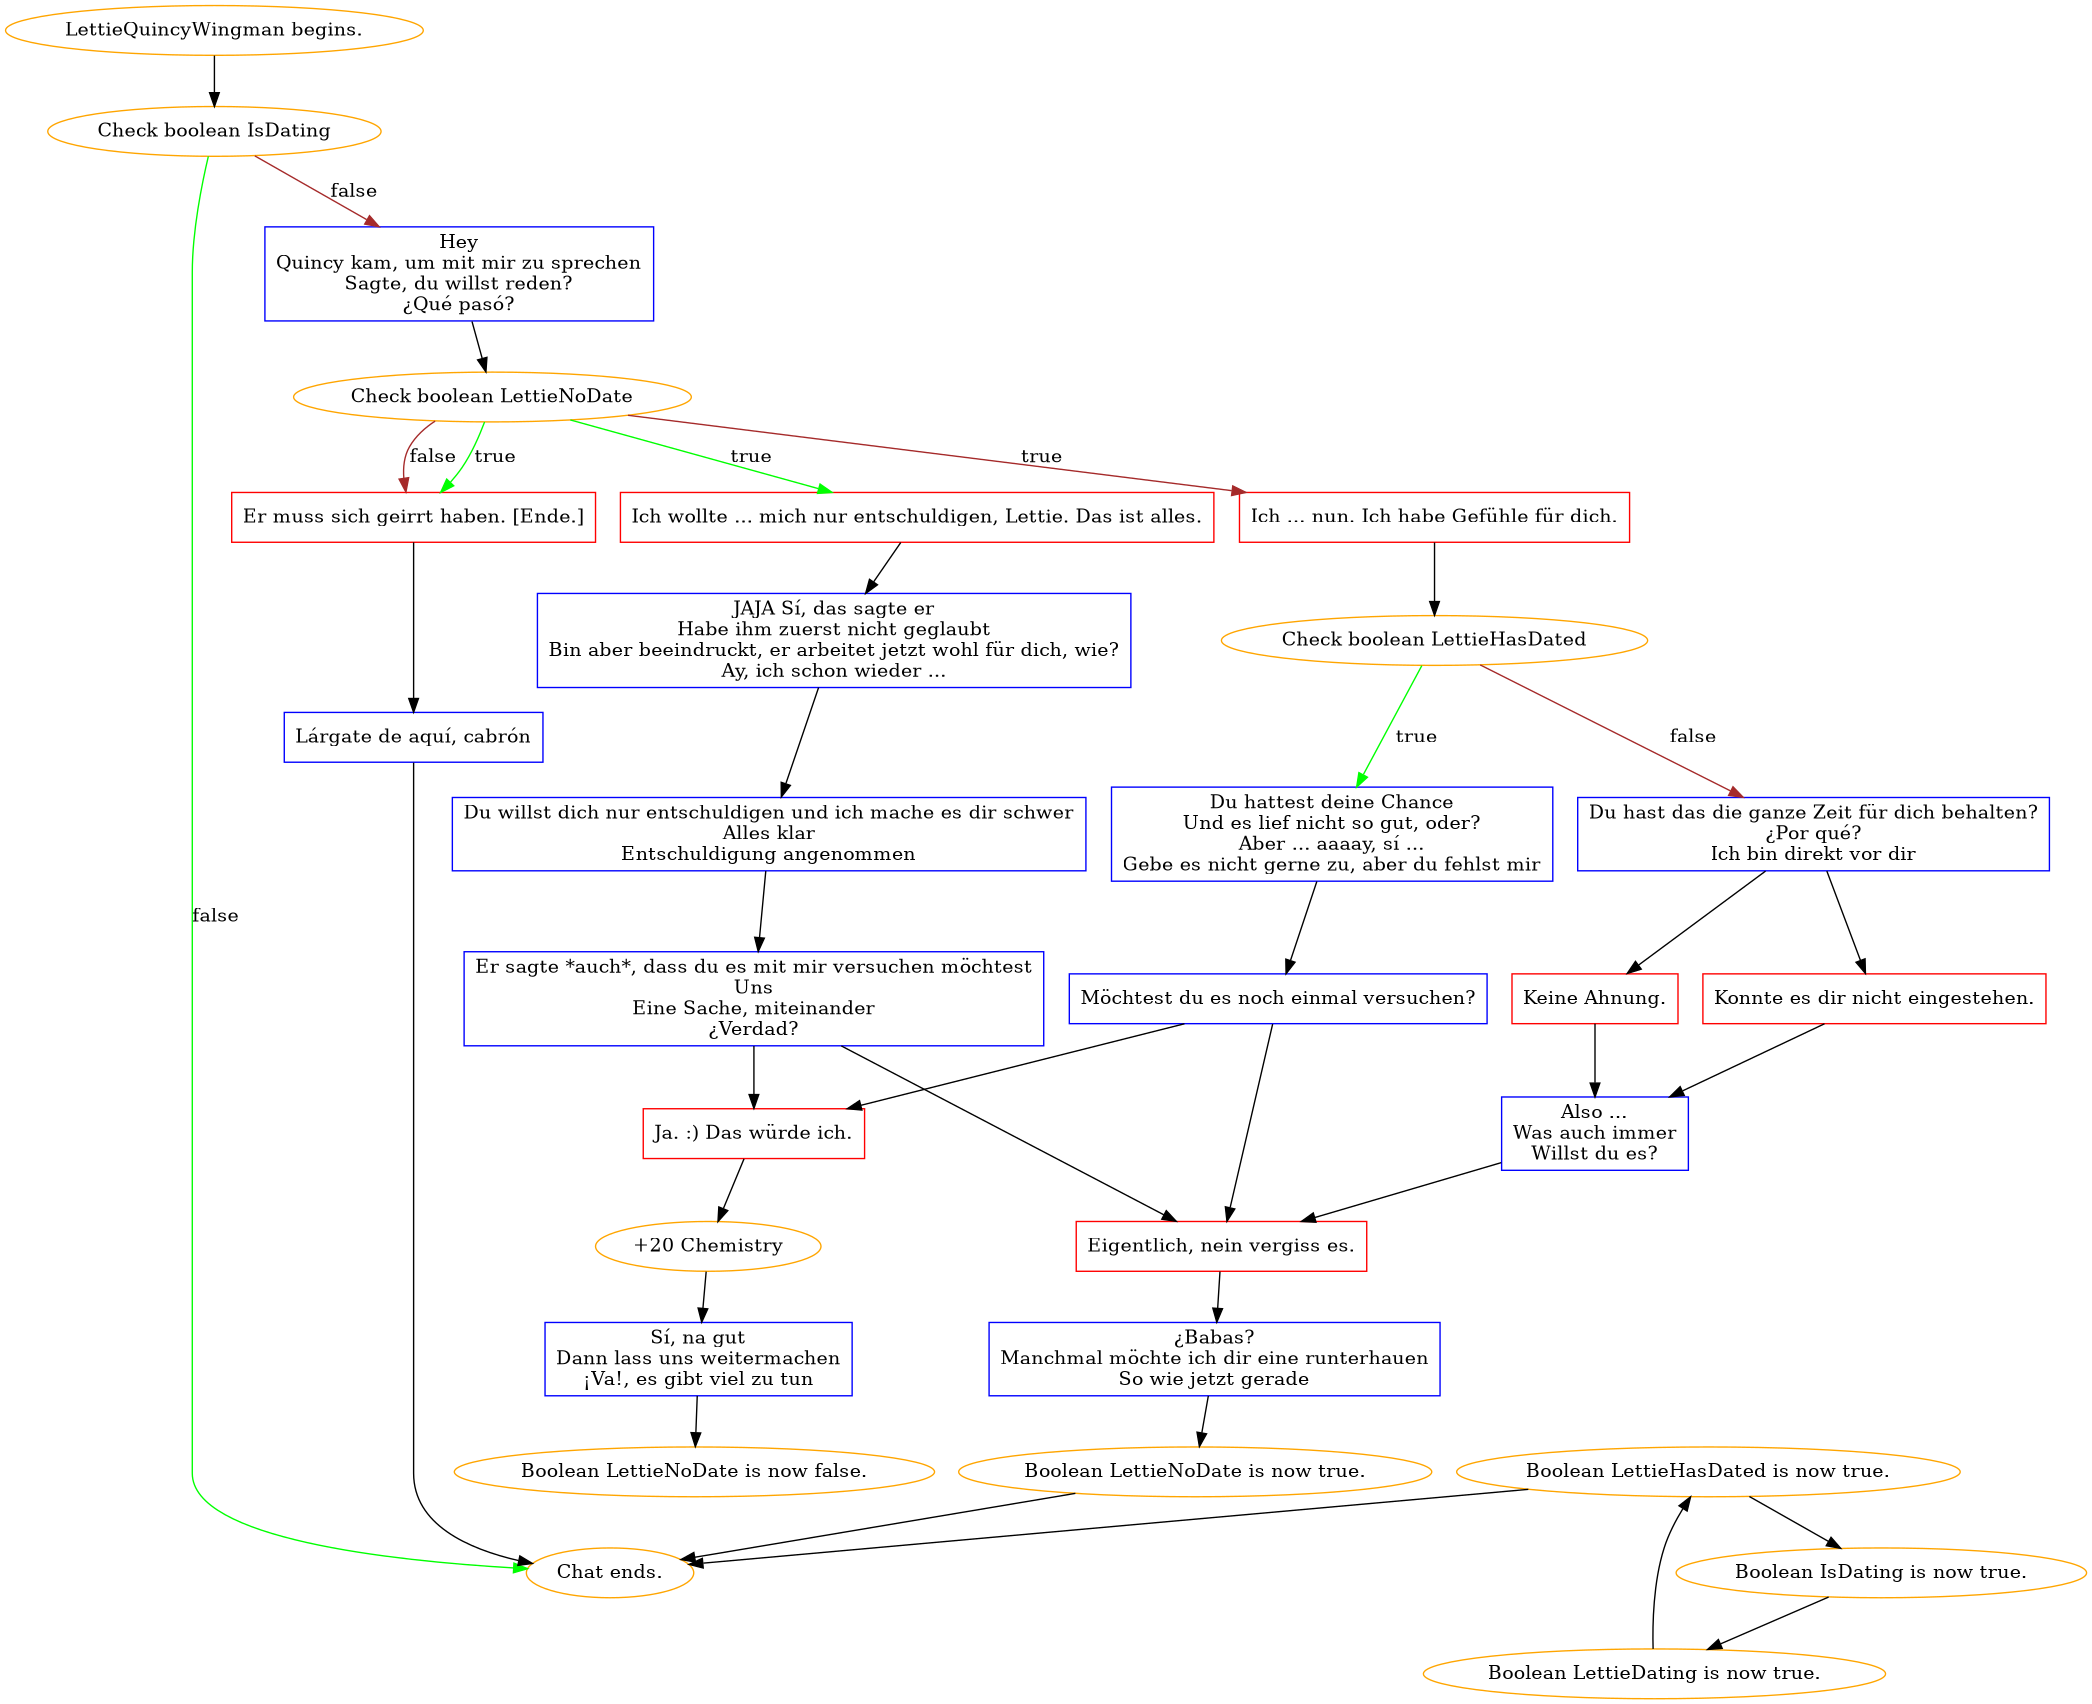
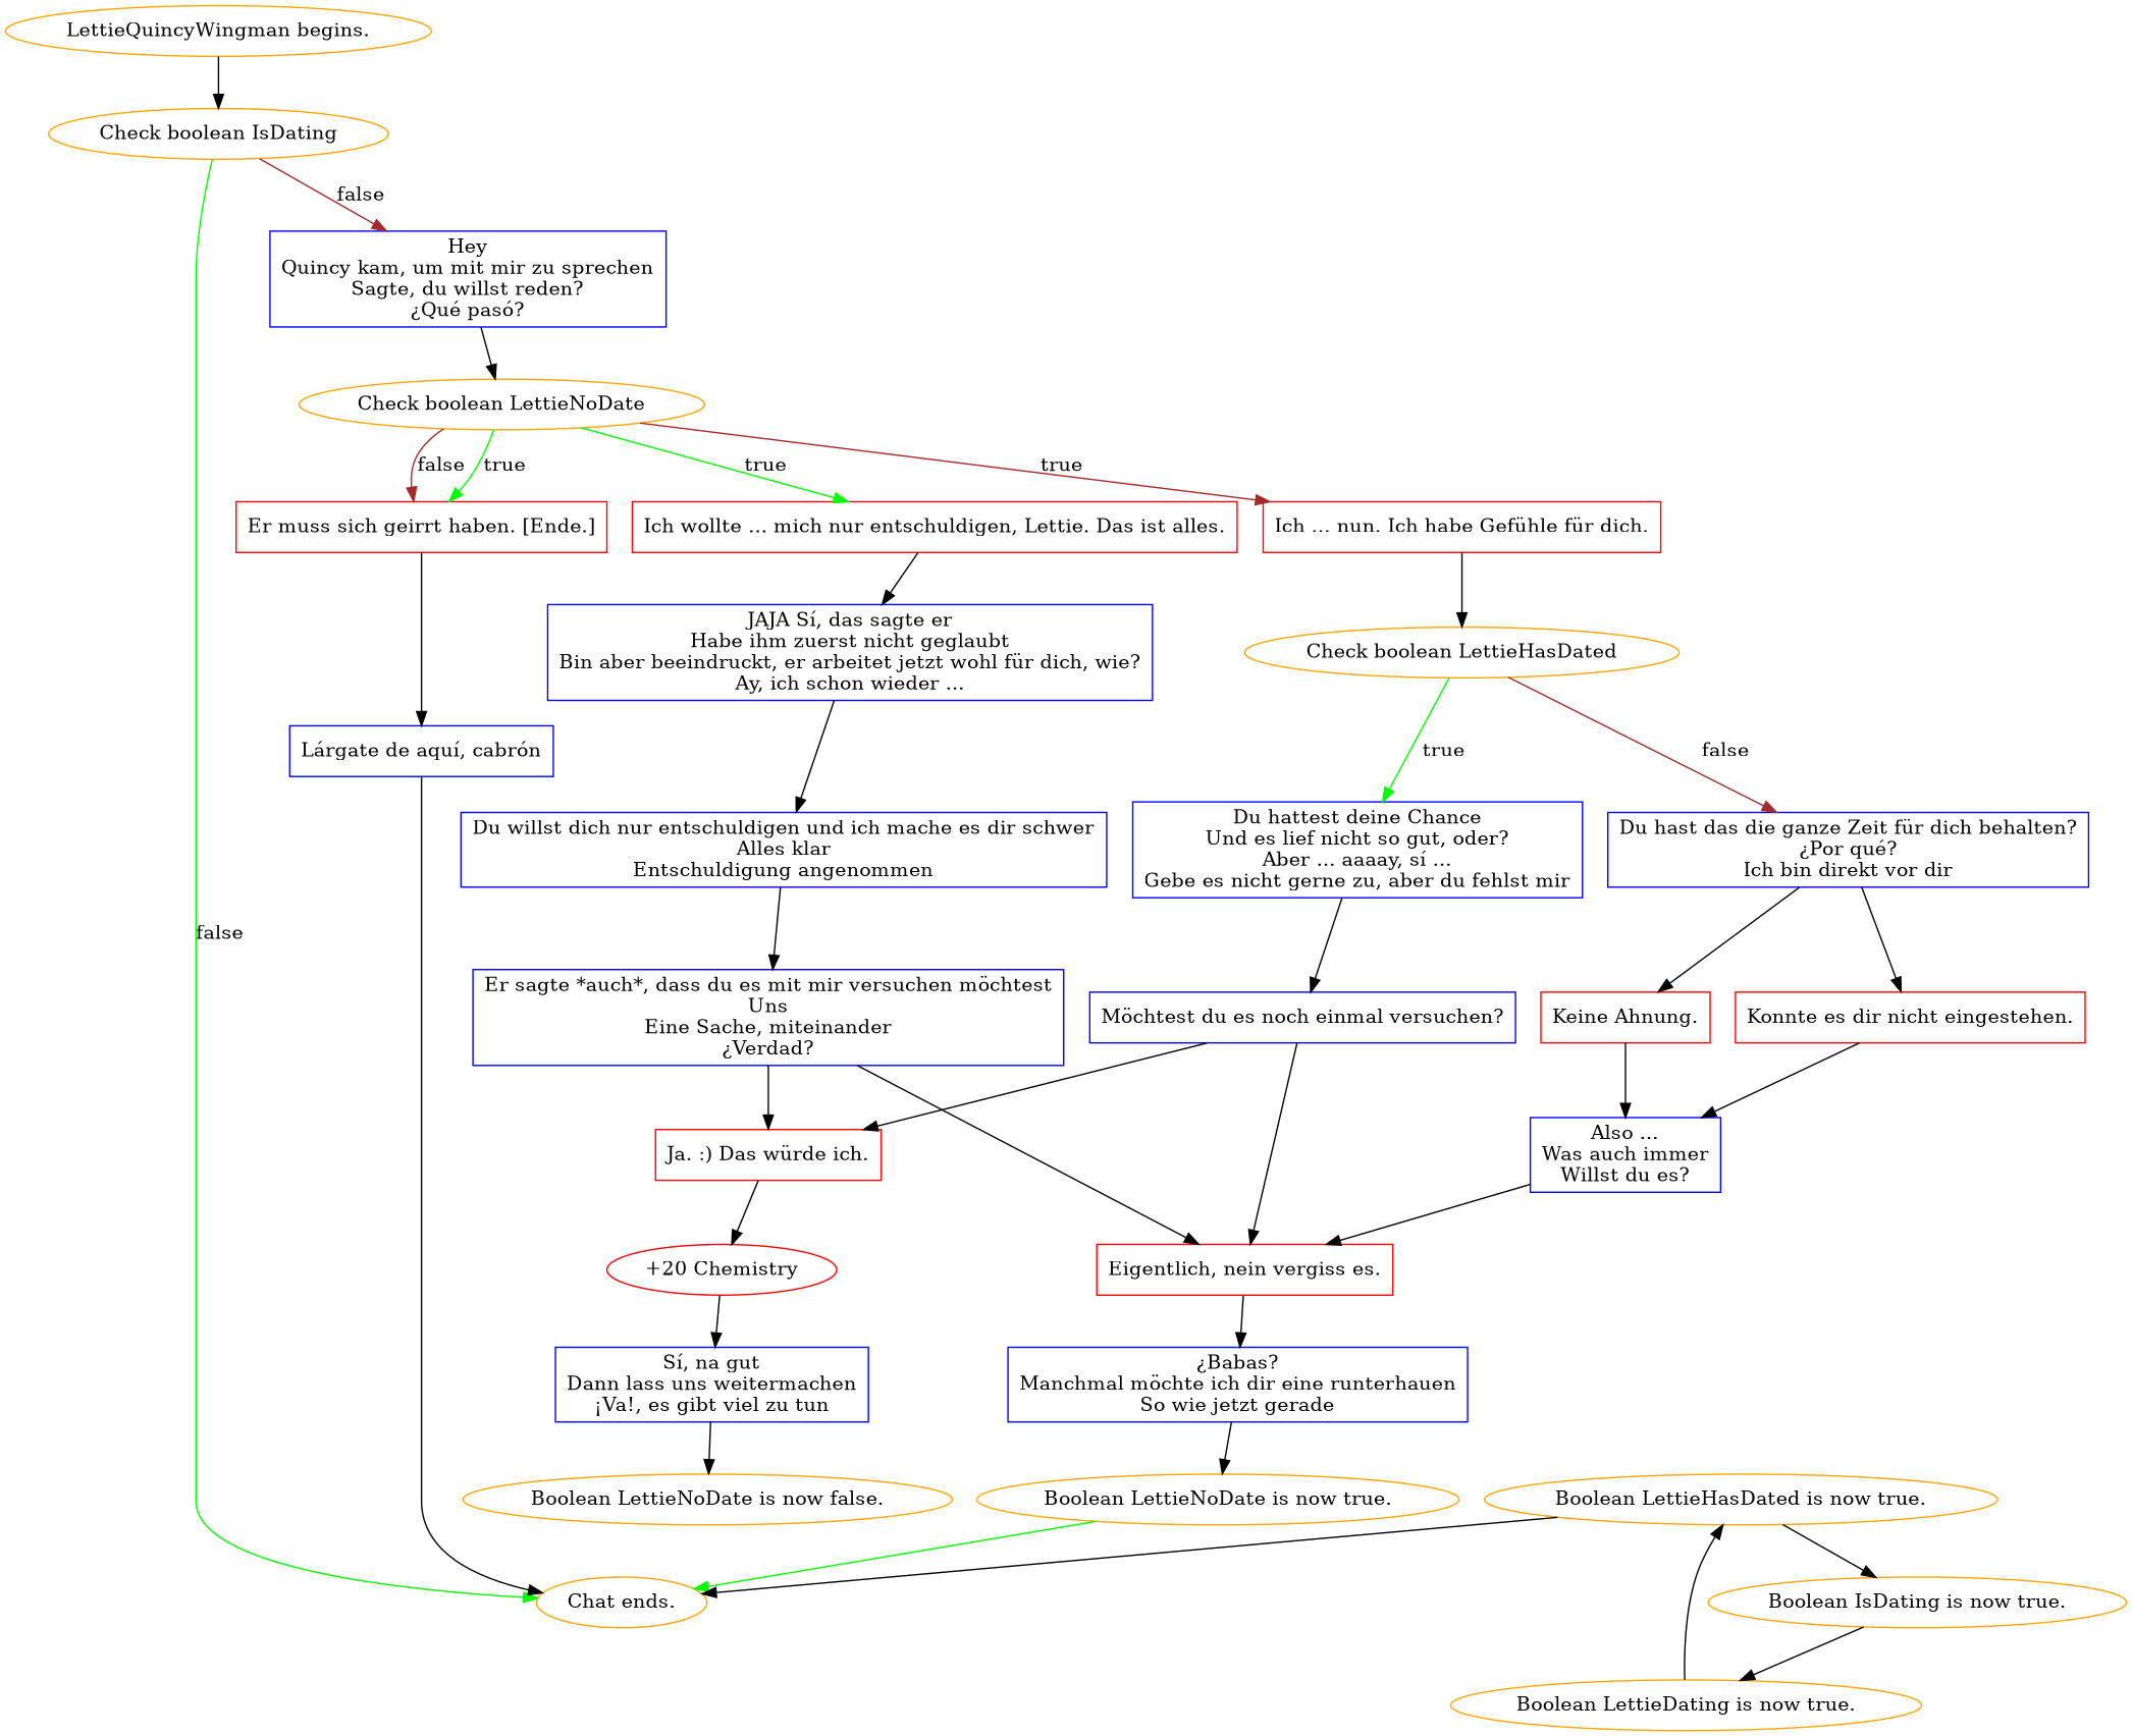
  digraph {
    node [color=orange shape=box]
    "LettieQuincyWingman begins." [shape=""]
    n2 [label="Check boolean IsDating" shape=""]
    "Chat ends." [shape=""]
    n4 [color=blue label="Hey\nQuincy kam, um mit mir zu sprechen\nSagte, du willst reden?\n¿Qué pasó?"]
    n5 [label="Check boolean LettieNoDate" shape=""]
    n6 [color=red label="Ich wollte ... mich nur entschuldigen, Lettie. Das ist alles."]
    n7 [color=red label="Er muss sich geirrt haben. [Ende.]"]
    n8 [color=red label="Ich ... nun. Ich habe Gefühle für dich."]
    n9 [color=blue label="JAJA Sí, das sagte er\nHabe ihm zuerst nicht geglaubt\nBin aber beeindruckt, er arbeitet jetzt wohl für dich, wie?\nAy, ich schon wieder ..."]
    n10 [color=blue label="Lárgate de aquí, cabrón"]
    n11 [label="Check boolean LettieHasDated" shape=""]
    n12 [color=blue label="Du willst dich nur entschuldigen und ich mache es dir schwer\nAlles klar\nEntschuldigung angenommen"]
    n13 [color=blue label="Du hattest deine Chance\nUnd es lief nicht so gut, oder?\nAber ... aaaay, sí ...\nGebe es nicht gerne zu, aber du fehlst mir"]
    n14 [color=blue label="Du hast das die ganze Zeit für dich behalten?\n¿Por qué?\nIch bin direkt vor dir"]
    n15 [color=blue label="Er sagte *auch*, dass du es mit mir versuchen möchtest\nUns\nEine Sache, miteinander\n¿Verdad?"]
    n16 [color=blue label="Möchtest du es noch einmal versuchen?"]
    n17 [color=red label="Konnte es dir nicht eingestehen."]
    n18 [color=red label="Keine Ahnung."]
    n19 [color=red label="Ja. :) Das würde ich."]
    n20 [color=red label="Eigentlich, nein vergiss es."]
    n21 [color=blue label="Also ...\nWas auch immer\nWillst du es?"]
-   n22 [label="+20 Chemistry" shape=""]
+   n22 [color=red label="+20 Chemistry" shape=""]
    n23 [color=blue label="¿Babas?\nManchmal möchte ich dir eine runterhauen\nSo wie jetzt gerade"]
    n24 [color=blue label="Sí, na gut\nDann lass uns weitermachen\n¡Va!, es gibt viel zu tun"]
    n25 [label="Boolean LettieNoDate is now true." shape=""]
    n26 [label="Boolean LettieNoDate is now false." shape=""]
    n27 [label="Boolean IsDating is now true." shape=""]
    n28 [label="Boolean LettieDating is now true." shape=""]
    n29 [label="Boolean LettieHasDated is now true." shape=""]
    "LettieQuincyWingman begins." -> n2
    n2 -> "Chat ends." [color=green label=false]
    n2 -> n4 [color=brown label=false]
    n4 -> n5
    n5 -> n6 [color=green label=true]
    n5 -> n7 [color=green label=true]
    n5 -> n7 [color=brown label=false]
    n5 -> n8 [color=brown label=true]
    n6 -> n9
    n7 -> n10
    n8 -> n11
    n9 -> n12
    n10 -> "Chat ends."
    n11 -> n13 [color=green label=true]
    n11 -> n14 [color=brown label=false]
    n12 -> n15
    n13 -> n16
    n14 -> n17
    n14 -> n18
    n15 -> n19
    n15 -> n20
    n16 -> n19
    n16 -> n20
    n17 -> n21
    n18 -> n21
    n19 -> n22
    n20 -> n23
    n21 -> n20
    n22 -> n24
    n23 -> n25
    n24 -> n26
-   n25 -> "Chat ends."
+   n25 -> "Chat ends." [color=green]
    n27 -> n28
    n28 -> n29
    n29 -> "Chat ends."
    n29 -> n27
  }
